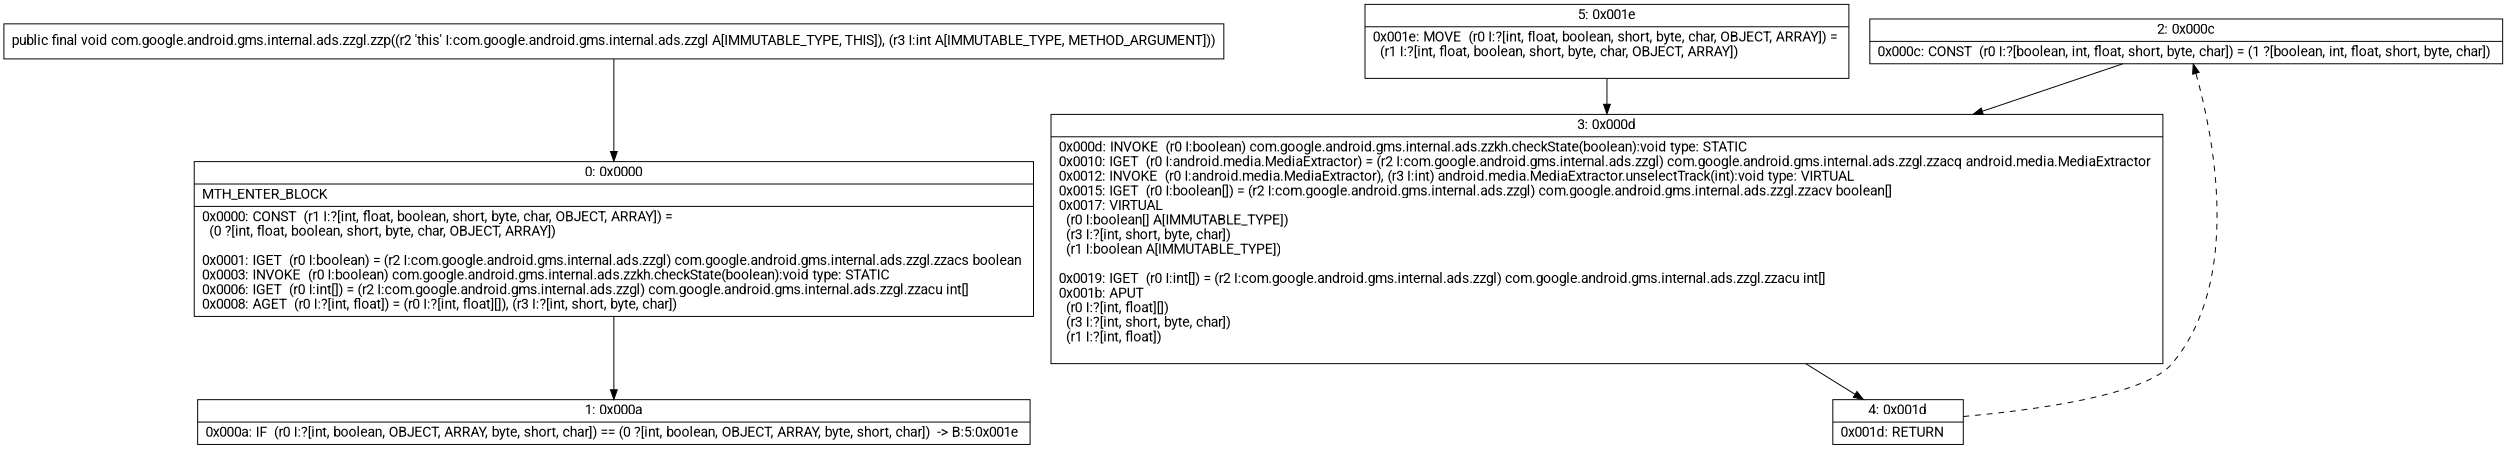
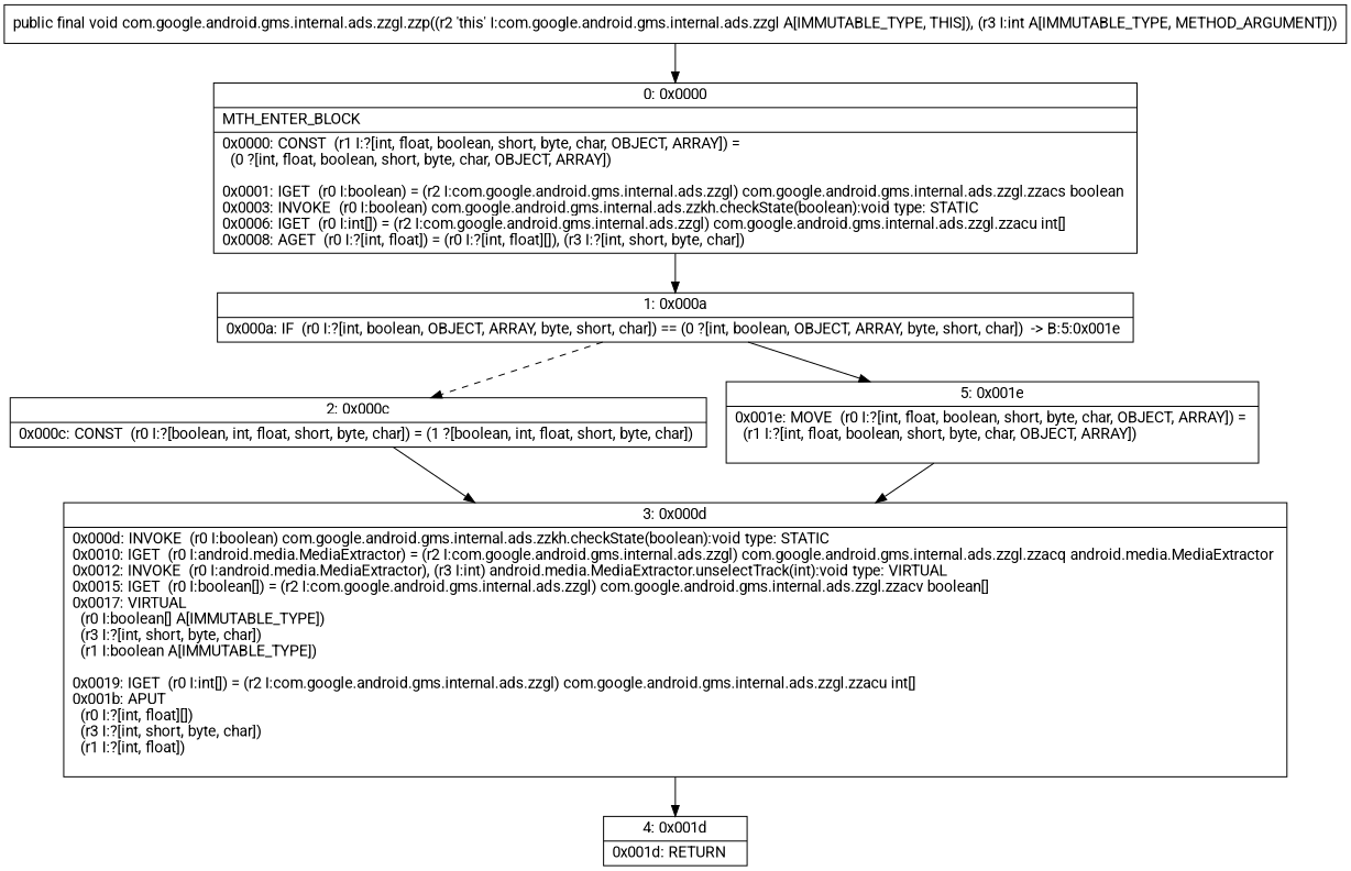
  digraph {
    fontname=Roboto
    node [fontname=Roboto shape=record]
    edge [fontname=Roboto]
    n1 [label="{0\:\ 0x0000|MTH_ENTER_BLOCK\l|0x0000: CONST  (r1 I:?[int, float, boolean, short, byte, char, OBJECT, ARRAY]) = \l  (0 ?[int, float, boolean, short, byte, char, OBJECT, ARRAY])\l \l0x0001: IGET  (r0 I:boolean) = (r2 I:com.google.android.gms.internal.ads.zzgl) com.google.android.gms.internal.ads.zzgl.zzacs boolean \l0x0003: INVOKE  (r0 I:boolean) com.google.android.gms.internal.ads.zzkh.checkState(boolean):void type: STATIC \l0x0006: IGET  (r0 I:int[]) = (r2 I:com.google.android.gms.internal.ads.zzgl) com.google.android.gms.internal.ads.zzgl.zzacu int[] \l0x0008: AGET  (r0 I:?[int, float]) = (r0 I:?[int, float][]), (r3 I:?[int, short, byte, char]) \l}"]
    n2 [label="{1\:\ 0x000a|0x000a: IF  (r0 I:?[int, boolean, OBJECT, ARRAY, byte, short, char]) == (0 ?[int, boolean, OBJECT, ARRAY, byte, short, char])  \-\> B:5:0x001e \l}"]
    n3 [label="{2\:\ 0x000c|0x000c: CONST  (r0 I:?[boolean, int, float, short, byte, char]) = (1 ?[boolean, int, float, short, byte, char]) \l}"]
    n4 [label="{5\:\ 0x001e|0x001e: MOVE  (r0 I:?[int, float, boolean, short, byte, char, OBJECT, ARRAY]) = \l  (r1 I:?[int, float, boolean, short, byte, char, OBJECT, ARRAY])\l \l}"]
    n5 [label="{3\:\ 0x000d|0x000d: INVOKE  (r0 I:boolean) com.google.android.gms.internal.ads.zzkh.checkState(boolean):void type: STATIC \l0x0010: IGET  (r0 I:android.media.MediaExtractor) = (r2 I:com.google.android.gms.internal.ads.zzgl) com.google.android.gms.internal.ads.zzgl.zzacq android.media.MediaExtractor \l0x0012: INVOKE  (r0 I:android.media.MediaExtractor), (r3 I:int) android.media.MediaExtractor.unselectTrack(int):void type: VIRTUAL \l0x0015: IGET  (r0 I:boolean[]) = (r2 I:com.google.android.gms.internal.ads.zzgl) com.google.android.gms.internal.ads.zzgl.zzacv boolean[] \l0x0017: VIRTUAL  \l  (r0 I:boolean[] A[IMMUTABLE_TYPE])\l  (r3 I:?[int, short, byte, char])\l  (r1 I:boolean A[IMMUTABLE_TYPE])\l \l0x0019: IGET  (r0 I:int[]) = (r2 I:com.google.android.gms.internal.ads.zzgl) com.google.android.gms.internal.ads.zzgl.zzacu int[] \l0x001b: APUT  \l  (r0 I:?[int, float][])\l  (r3 I:?[int, short, byte, char])\l  (r1 I:?[int, float])\l \l}"]
    n6 [label="{4\:\ 0x001d|0x001d: RETURN   \l}"]
    n7 [label="{public final void com.google.android.gms.internal.ads.zzgl.zzp((r2 'this' I:com.google.android.gms.internal.ads.zzgl A[IMMUTABLE_TYPE, THIS]), (r3 I:int A[IMMUTABLE_TYPE, METHOD_ARGUMENT])) }"]
    n1 -> n2
-   n6 -> n3 [style=dashed]
+   n2 -> n3 [style=dashed]
+   n2 -> n4
    n3 -> n5
    n4 -> n5
    n5 -> n6
    n7 -> n1
  }
